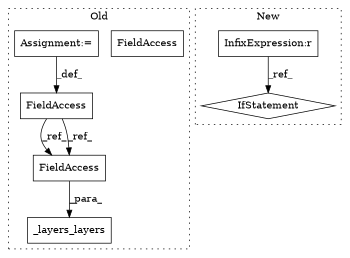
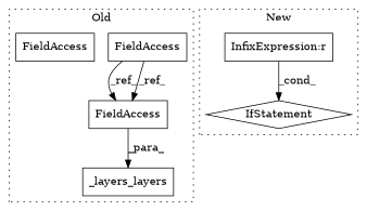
  digraph {
    node [a=22 l=12 s=3683 shape=box]
    n1 [a=32 l="12,1" label=_layers_layers s="3671,3695"]
    n2 [label=FieldAccess s=3587]
    n3 [label=FieldAccess]
-   n4 [a=7 l=1 label="Assignment:=" s=3599]
    n5 [label=FieldAccess]
    n6 [a=25 l="4,2" label=IfStatement s="1176,1198" shape=diamond]
    n7 [a=27 l=4 label="InfixExpression:r" s=1190]
    subgraph cluster_1 {
      label=Old
      style=dotted
      n1
      n2
      n3
-     n4
      n5
    }
    subgraph cluster_2 {
      label=New
      style=dotted
      n6
      n7
    }
    n2 -> n5 [label=_ref_]
    n2 -> n5 [label=_ref_]
-   n4 -> n2 [label=_def_]
    n5 -> n1 [label=_para_]
-   n7 -> n6 [label=_ref_]
+   n7 -> n6 [label=_cond_]
  }
